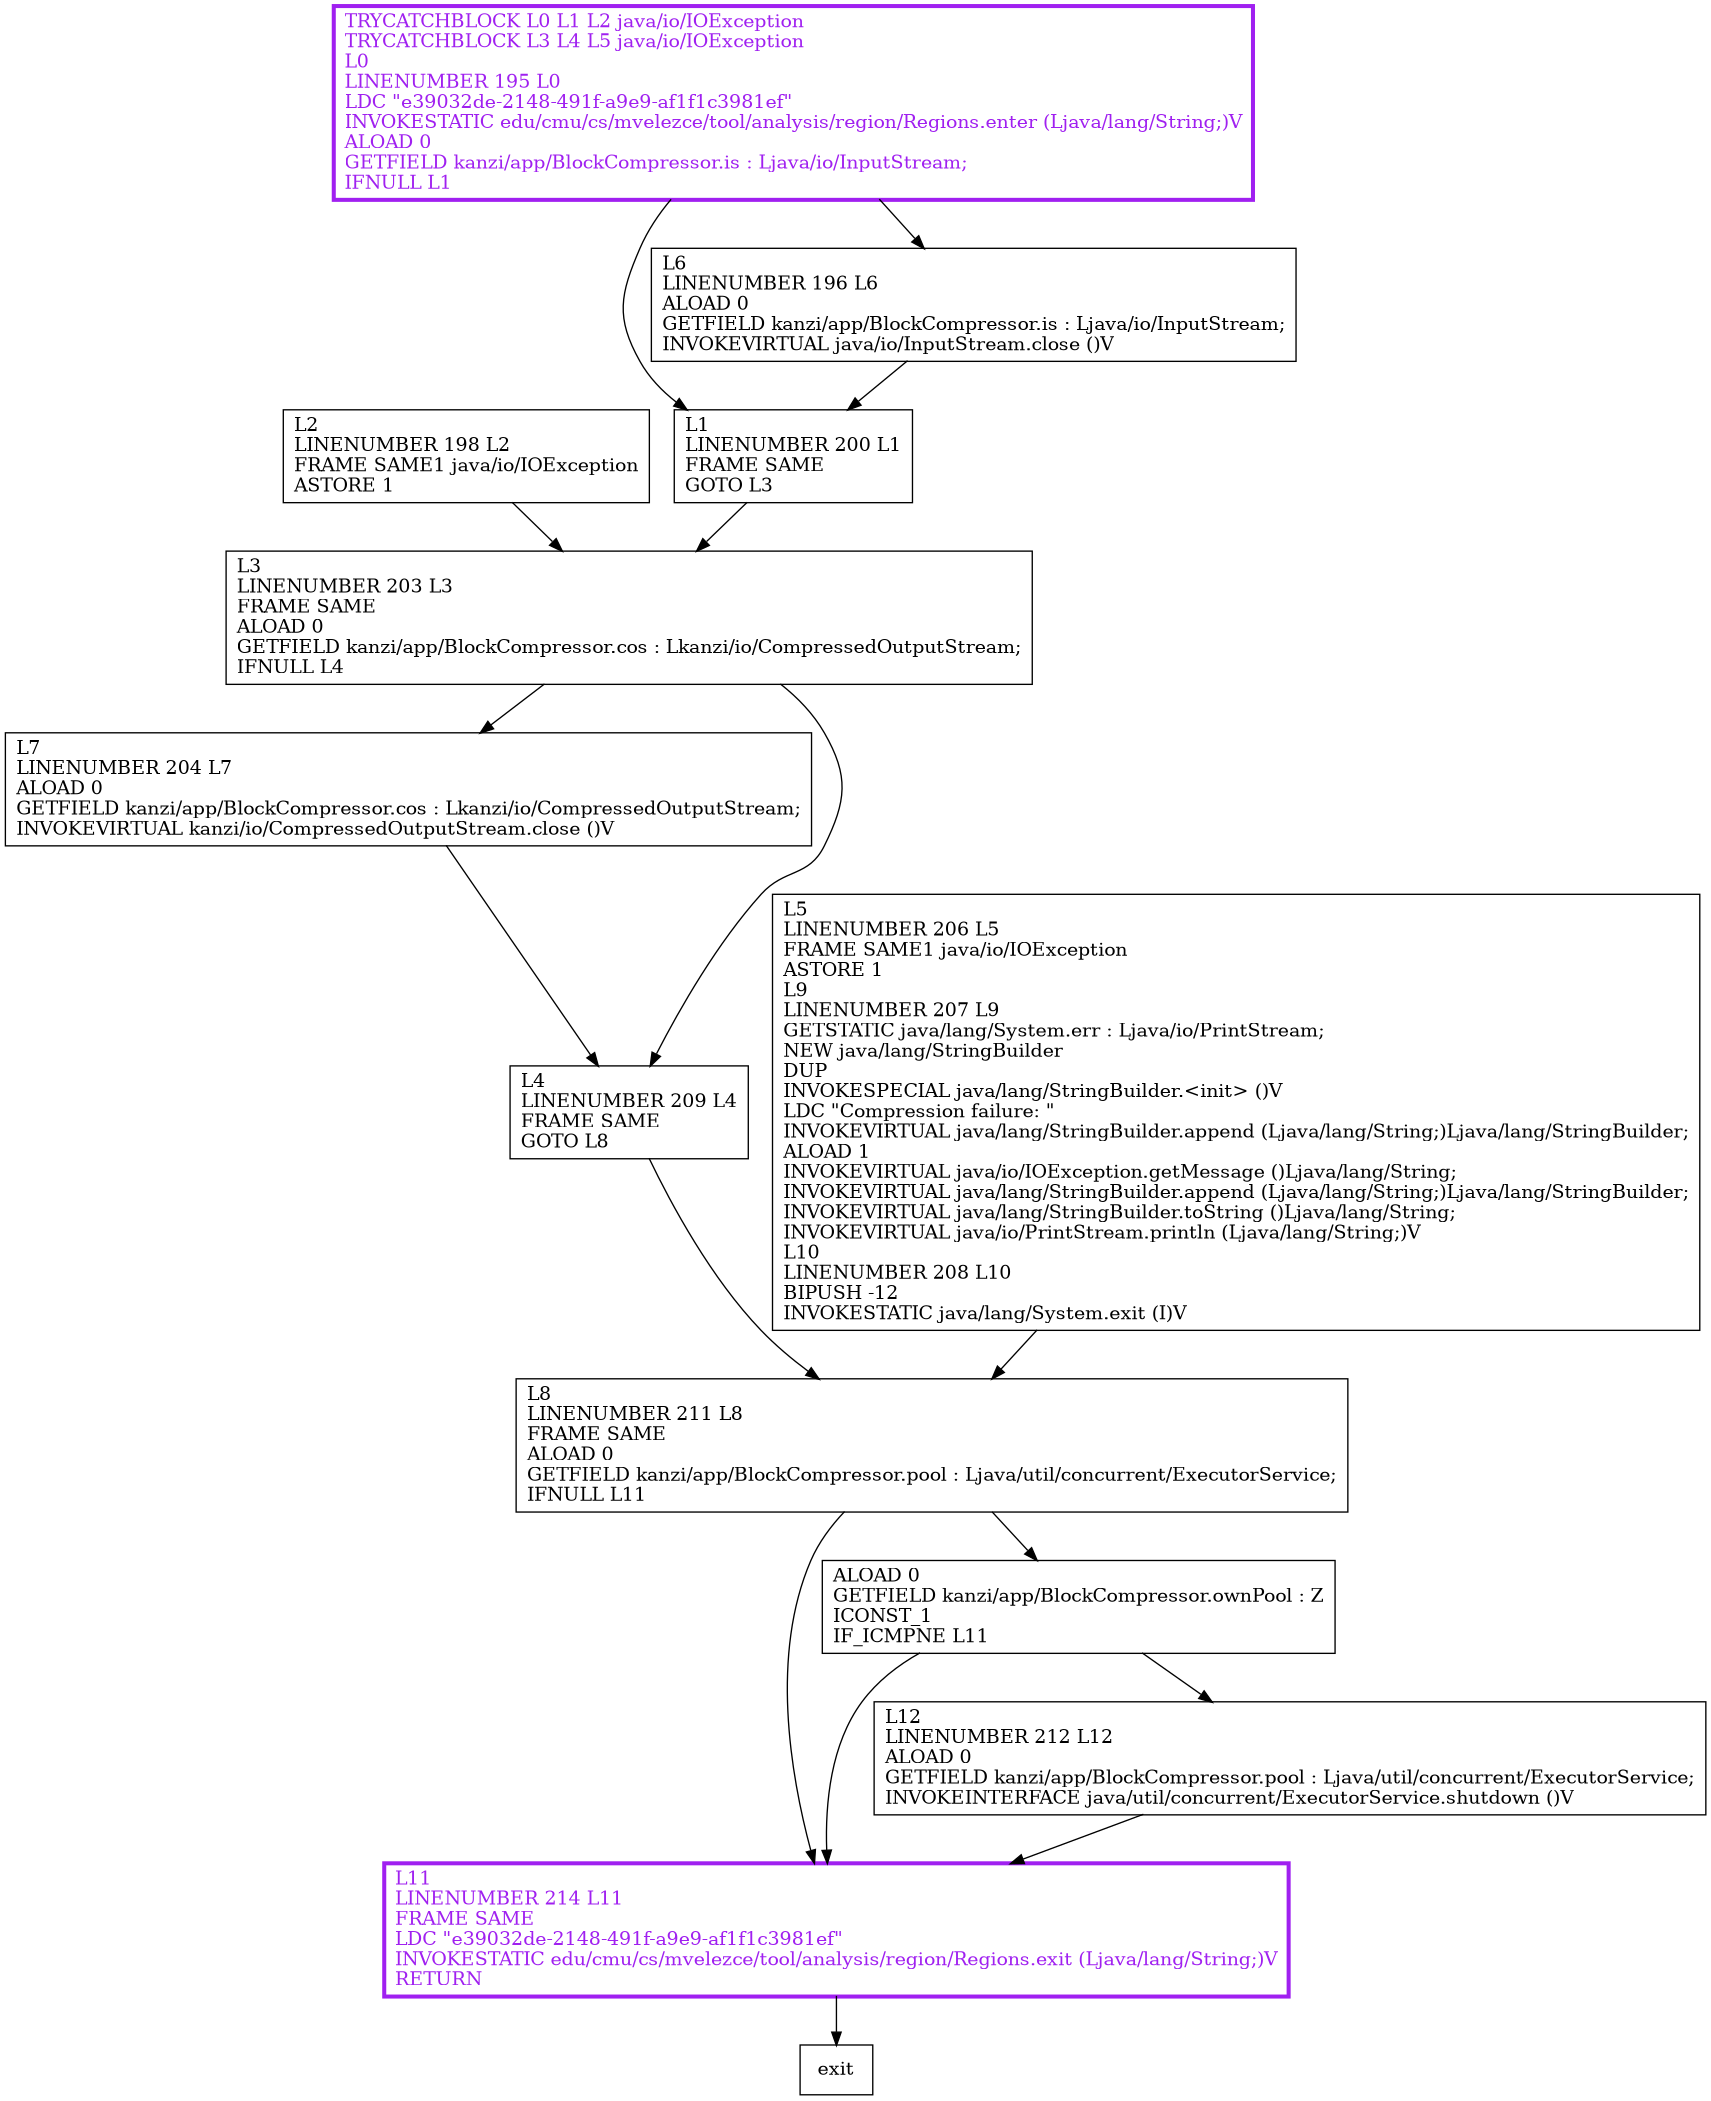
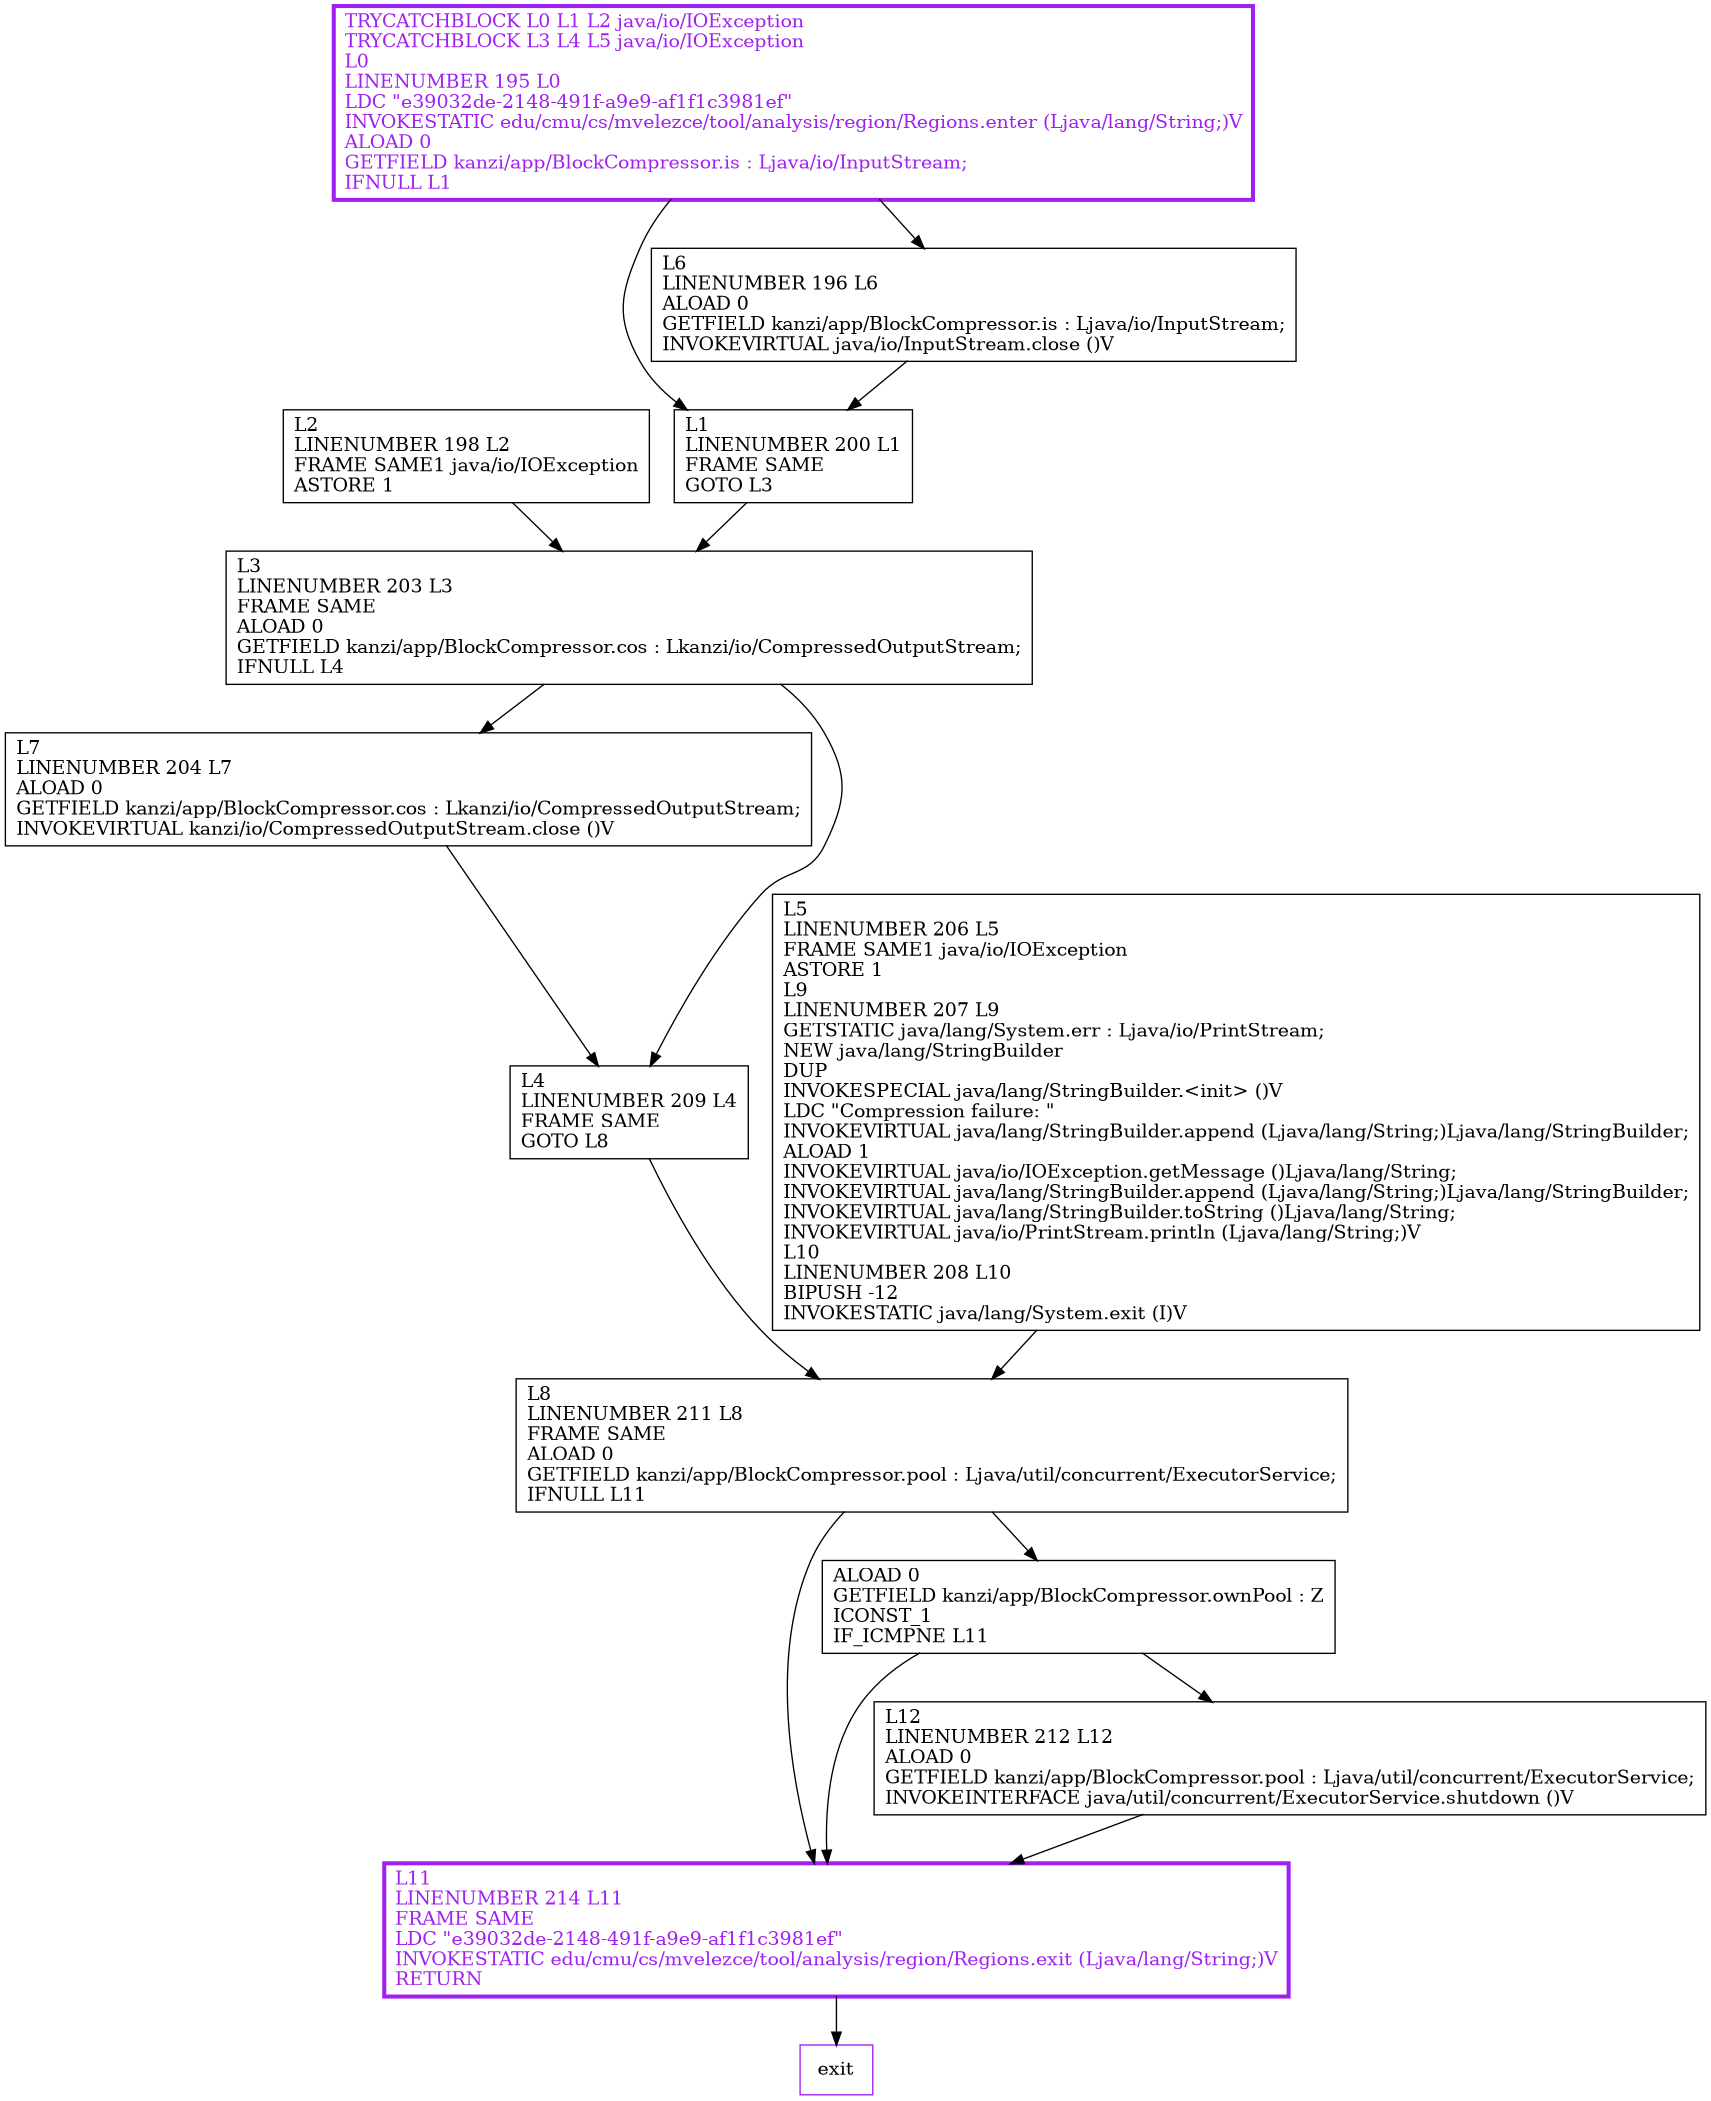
  digraph {
    node [shape=record]
    n1 [label="L2\lLINENUMBER 198 L2\lFRAME SAME1 java/io/IOException\lASTORE 1\l"]
    n2 [label="L3\lLINENUMBER 203 L3\lFRAME SAME\lALOAD 0\lGETFIELD kanzi/app/BlockCompressor.cos : Lkanzi/io/CompressedOutputStream;\lIFNULL L4\l"]
    n3 [label="L7\lLINENUMBER 204 L7\lALOAD 0\lGETFIELD kanzi/app/BlockCompressor.cos : Lkanzi/io/CompressedOutputStream;\lINVOKEVIRTUAL kanzi/io/CompressedOutputStream.close ()V\l"]
    n4 [label="L4\lLINENUMBER 209 L4\lFRAME SAME\lGOTO L8\l"]
    n5 [color=purple fontcolor=purple label="TRYCATCHBLOCK L0 L1 L2 java/io/IOException\lTRYCATCHBLOCK L3 L4 L5 java/io/IOException\lL0\lLINENUMBER 195 L0\lLDC \"e39032de-2148-491f-a9e9-af1f1c3981ef\"\lINVOKESTATIC edu/cmu/cs/mvelezce/tool/analysis/region/Regions.enter (Ljava/lang/String;)V\lALOAD 0\lGETFIELD kanzi/app/BlockCompressor.is : Ljava/io/InputStream;\lIFNULL L1\l" penwidth=3]
    n6 [label="L1\lLINENUMBER 200 L1\lFRAME SAME\lGOTO L3\l"]
    n7 [label="L6\lLINENUMBER 196 L6\lALOAD 0\lGETFIELD kanzi/app/BlockCompressor.is : Ljava/io/InputStream;\lINVOKEVIRTUAL java/io/InputStream.close ()V\l"]
    n8 [label="L8\lLINENUMBER 211 L8\lFRAME SAME\lALOAD 0\lGETFIELD kanzi/app/BlockCompressor.pool : Ljava/util/concurrent/ExecutorService;\lIFNULL L11\l"]
    n9 [color=purple fontcolor=purple label="L11\lLINENUMBER 214 L11\lFRAME SAME\lLDC \"e39032de-2148-491f-a9e9-af1f1c3981ef\"\lINVOKESTATIC edu/cmu/cs/mvelezce/tool/analysis/region/Regions.exit (Ljava/lang/String;)V\lRETURN\l" penwidth=3]
    n10 [label="ALOAD 0\lGETFIELD kanzi/app/BlockCompressor.ownPool : Z\lICONST_1\lIF_ICMPNE L11\l"]
-   exit
+   exit [color=purple]
    n12 [label="L12\lLINENUMBER 212 L12\lALOAD 0\lGETFIELD kanzi/app/BlockCompressor.pool : Ljava/util/concurrent/ExecutorService;\lINVOKEINTERFACE java/util/concurrent/ExecutorService.shutdown ()V\l"]
    n13 [label="L5\lLINENUMBER 206 L5\lFRAME SAME1 java/io/IOException\lASTORE 1\lL9\lLINENUMBER 207 L9\lGETSTATIC java/lang/System.err : Ljava/io/PrintStream;\lNEW java/lang/StringBuilder\lDUP\lINVOKESPECIAL java/lang/StringBuilder.\<init\> ()V\lLDC \"Compression failure: \"\lINVOKEVIRTUAL java/lang/StringBuilder.append (Ljava/lang/String;)Ljava/lang/StringBuilder;\lALOAD 1\lINVOKEVIRTUAL java/io/IOException.getMessage ()Ljava/lang/String;\lINVOKEVIRTUAL java/lang/StringBuilder.append (Ljava/lang/String;)Ljava/lang/StringBuilder;\lINVOKEVIRTUAL java/lang/StringBuilder.toString ()Ljava/lang/String;\lINVOKEVIRTUAL java/io/PrintStream.println (Ljava/lang/String;)V\lL10\lLINENUMBER 208 L10\lBIPUSH -12\lINVOKESTATIC java/lang/System.exit (I)V\l"]
    n1 -> n2
    n2 -> n3
    n2 -> n4
    n3 -> n4
    n4 -> n8
    n5 -> n6
    n5 -> n7
    n6 -> n2
    n7 -> n6
    n8 -> n9
    n8 -> n10
    n9 -> exit
    n10 -> n9
    n10 -> n12
    n12 -> n9
    n13 -> n8
  }
